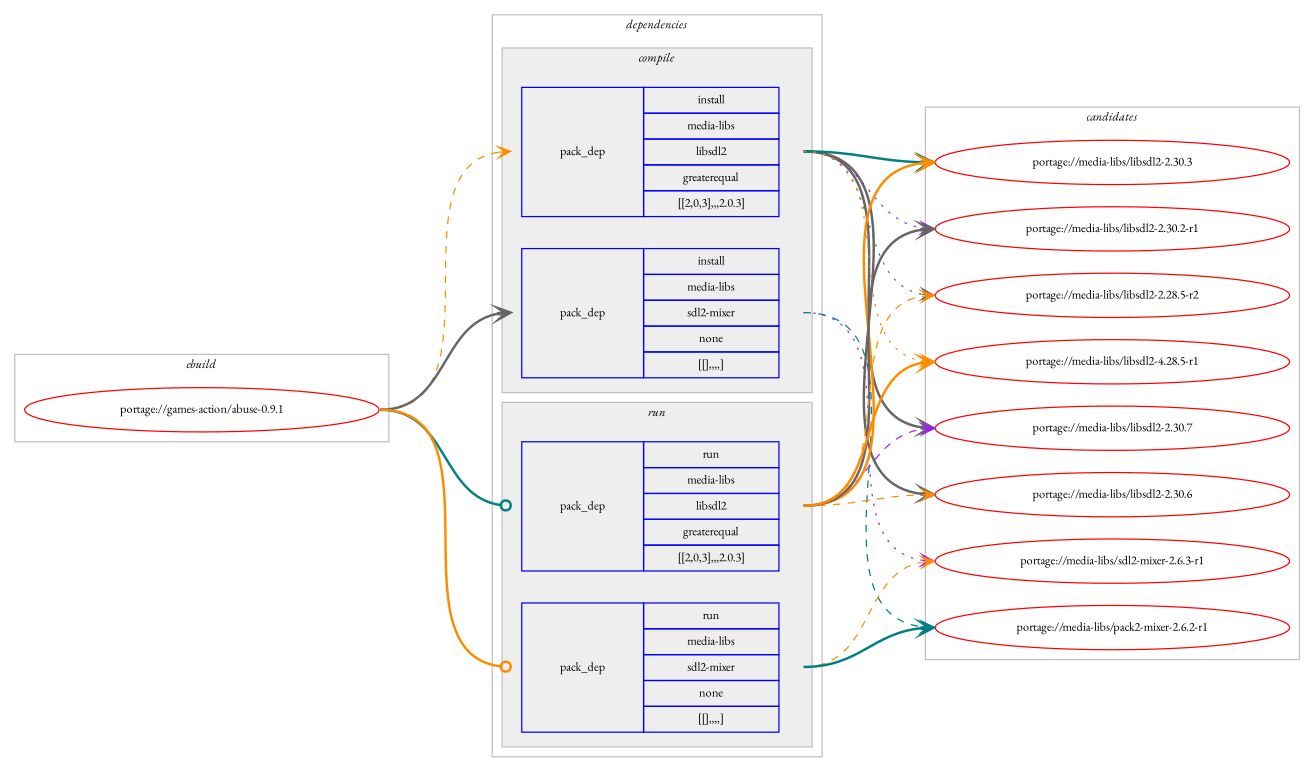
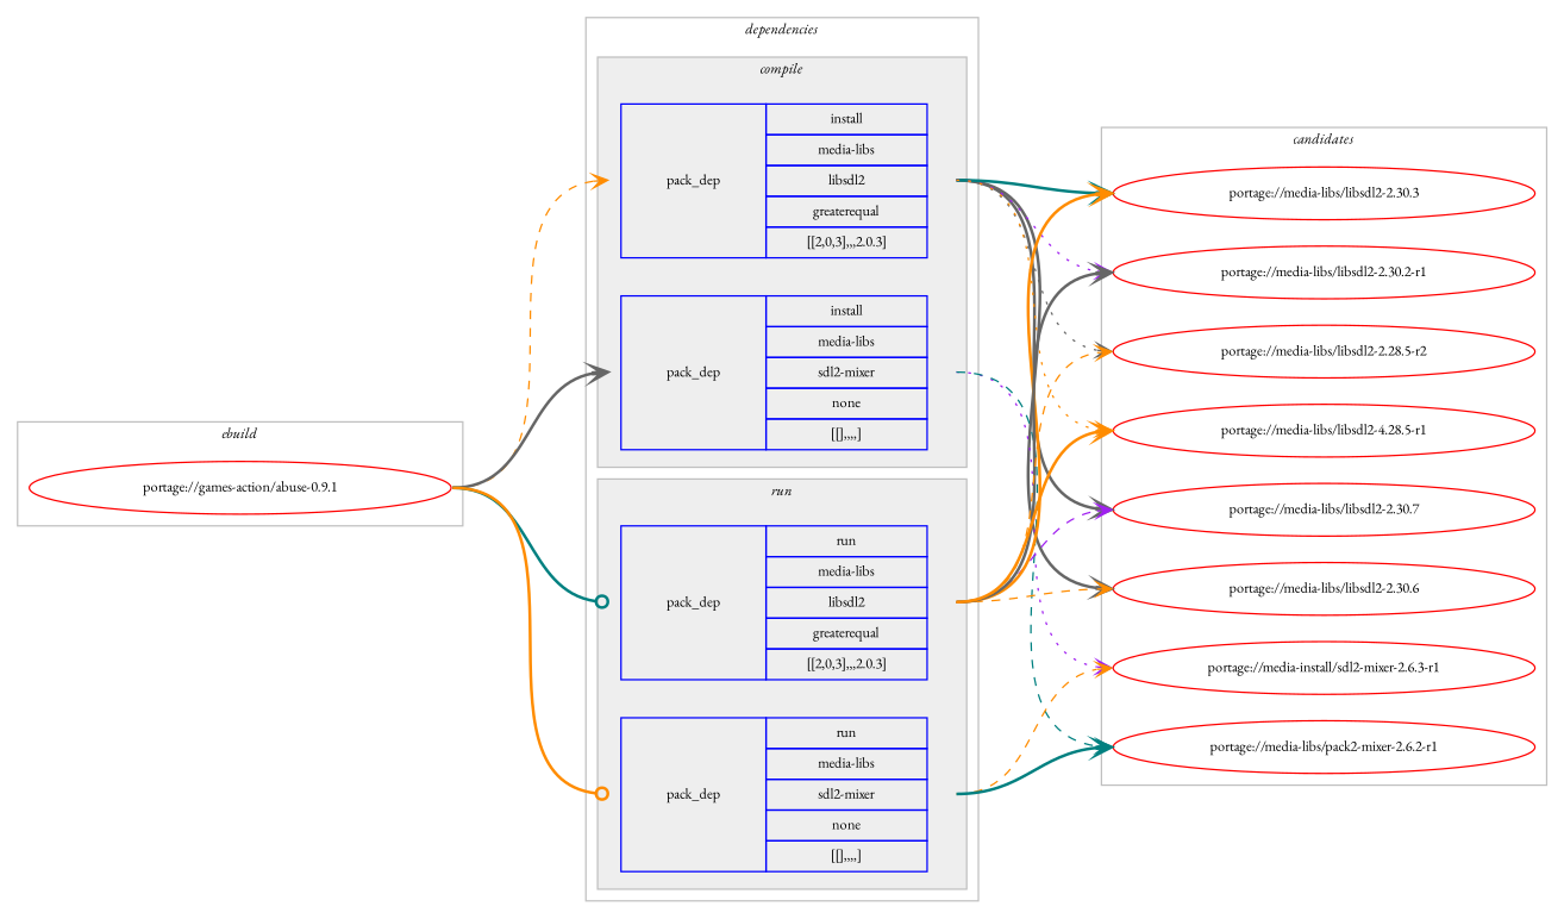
  digraph {
    compound=true
    concentrate=true
    fontname="EB Garamond"
    fontsize=10
    newrank=true
    rankdir=LR
    ranksep=1.5
    node [color=red fontname="EB Garamond" fontsize=10]
    edge [arrowhead=vee color=darkorange fontname="EB Garamond" headport=w style=bold tailport=e weight=100]
    n1 [label="portage://games-action/abuse-0.9.1" width=4]
    n2 [color=blue label=<<TABLE BORDER="0" CELLBORDER="1" CELLSPACING="0" CELLPADDING="4" WIDTH="220"><TR><TD ROWSPAN="6" CELLPADDING="30">pack_dep</TD></TR><TR><TD WIDTH="110">install</TD></TR><TR><TD>media-libs</TD></TR><TR><TD>libsdl2</TD></TR><TR><TD>greaterequal</TD></TR><TR><TD>[[2,0,3],,,2.0.3]</TD></TR></TABLE>> shape=none]
    n3 [color=blue label=<<TABLE BORDER="0" CELLBORDER="1" CELLSPACING="0" CELLPADDING="4" WIDTH="220"><TR><TD ROWSPAN="6" CELLPADDING="30">pack_dep</TD></TR><TR><TD WIDTH="110">install</TD></TR><TR><TD>media-libs</TD></TR><TR><TD>sdl2-mixer</TD></TR><TR><TD>none</TD></TR><TR><TD>[[],,,,]</TD></TR></TABLE>> shape=none]
    n4 [color=blue label=<<TABLE BORDER="0" CELLBORDER="1" CELLSPACING="0" CELLPADDING="4" WIDTH="220"><TR><TD ROWSPAN="6" CELLPADDING="30">pack_dep</TD></TR><TR><TD WIDTH="110">run</TD></TR><TR><TD>media-libs</TD></TR><TR><TD>libsdl2</TD></TR><TR><TD>greaterequal</TD></TR><TR><TD>[[2,0,3],,,2.0.3]</TD></TR></TABLE>> shape=none]
    n5 [color=blue label=<<TABLE BORDER="0" CELLBORDER="1" CELLSPACING="0" CELLPADDING="4" WIDTH="220"><TR><TD ROWSPAN="6" CELLPADDING="30">pack_dep</TD></TR><TR><TD WIDTH="110">run</TD></TR><TR><TD>media-libs</TD></TR><TR><TD>sdl2-mixer</TD></TR><TR><TD>none</TD></TR><TR><TD>[[],,,,]</TD></TR></TABLE>> shape=none]
    n6 [label="portage://media-libs/libsdl2-2.30.7" width=4]
    n7 [label="portage://media-libs/libsdl2-2.30.6" width=4]
    n8 [label="portage://media-libs/libsdl2-2.30.3" width=4]
    n9 [label="portage://media-libs/libsdl2-2.30.2-r1" width=4]
    n10 [label="portage://media-libs/libsdl2-2.28.5-r2" width=4]
    n11 [label="portage://media-libs/libsdl2-4.28.5-r1" width=4]
-   n12 [label="portage://media-libs/sdl2-mixer-2.6.3-r1" width=4]
+   n12 [label="portage://media-install/sdl2-mixer-2.6.3-r1" width=4]
    n13 [label="portage://media-libs/pack2-mixer-2.6.2-r1" width=4]
    subgraph cluster_1 {
      color=gray
      label=<<i>ebuild</i>>
      n1
    }
    subgraph cluster_2 {
      color=gray
      label=<<i>dependencies</i>>
      subgraph cluster_3 {
        color=gray
        fillcolor="#eeeeee"
        label=<<i>compile</i>>
        style=filled
        subgraph sub_4 {
          color=gray
          fillcolor="#eeeeee"
          label=<<i>compile</i>>
          style=filled
          n2
        }
        subgraph sub_5 {
          color=gray
          fillcolor="#eeeeee"
          label=<<i>compile</i>>
          style=filled
          n3
        }
      }
      subgraph cluster_6 {
        color=gray
        fillcolor="#eeeeee"
        label=<<i>compile and run</i>>
        style=filled
      }
      subgraph cluster_7 {
        color=gray
        fillcolor="#eeeeee"
        label=<<i>run</i>>
        style=filled
        subgraph sub_8 {
          color=gray
          fillcolor="#eeeeee"
          label=<<i>run</i>>
          style=filled
          n4
        }
        subgraph sub_9 {
          color=gray
          fillcolor="#eeeeee"
          label=<<i>run</i>>
          style=filled
          n5
        }
      }
    }
    subgraph cluster_10 {
      color=gray
      label=<<i>candidates</i>>
      rank=same
      subgraph sub_11 {
        color=black
        label=<<i>candidates</i>>
        nodesep=1
        rank=same
        n6
        n7
        n8
        n9
        n10
        n11
      }
      subgraph sub_12 {
        color=black
        label=<<i>candidates</i>>
        nodesep=1
        rank=same
        n12
        n13
      }
      subgraph sub_13 {
        color=black
        label=<<i>candidates</i>>
        nodesep=1
        rank=same
        n6
        n7
        n8
        n9
        n10
        n11
      }
      subgraph sub_14 {
        color=black
        label=<<i>candidates</i>>
        nodesep=1
        rank=same
        n12
        n13
      }
    }
    n1 -> n2 [style=dashed weight=20]
    n1 -> n3 [color=gray40 weight=20]
    n1 -> n4 [arrowhead=odot color=teal weight=20]
    n1 -> n5 [arrowhead=odot weight=20]
    n2 -> n6 [color=gray40]
    n2 -> n7 [color=gray40]
    n2 -> n8 [color=teal]
    n2 -> n9 [color=purple style=dotted]
    n2 -> n10 [color=gray40 style=dotted]
    n2 -> n11 [style=dotted]
    n3 -> n12 [color=purple style=dotted]
    n3 -> n13 [color=teal style=dashed]
    n4 -> n6 [color=purple style=dashed]
    n4 -> n7 [style=dashed]
    n4 -> n8
    n4 -> n9 [color=gray40]
    n4 -> n10 [style=dashed]
    n4 -> n11
    n5 -> n12 [style=dashed]
    n5 -> n13 [color=teal]
  }
